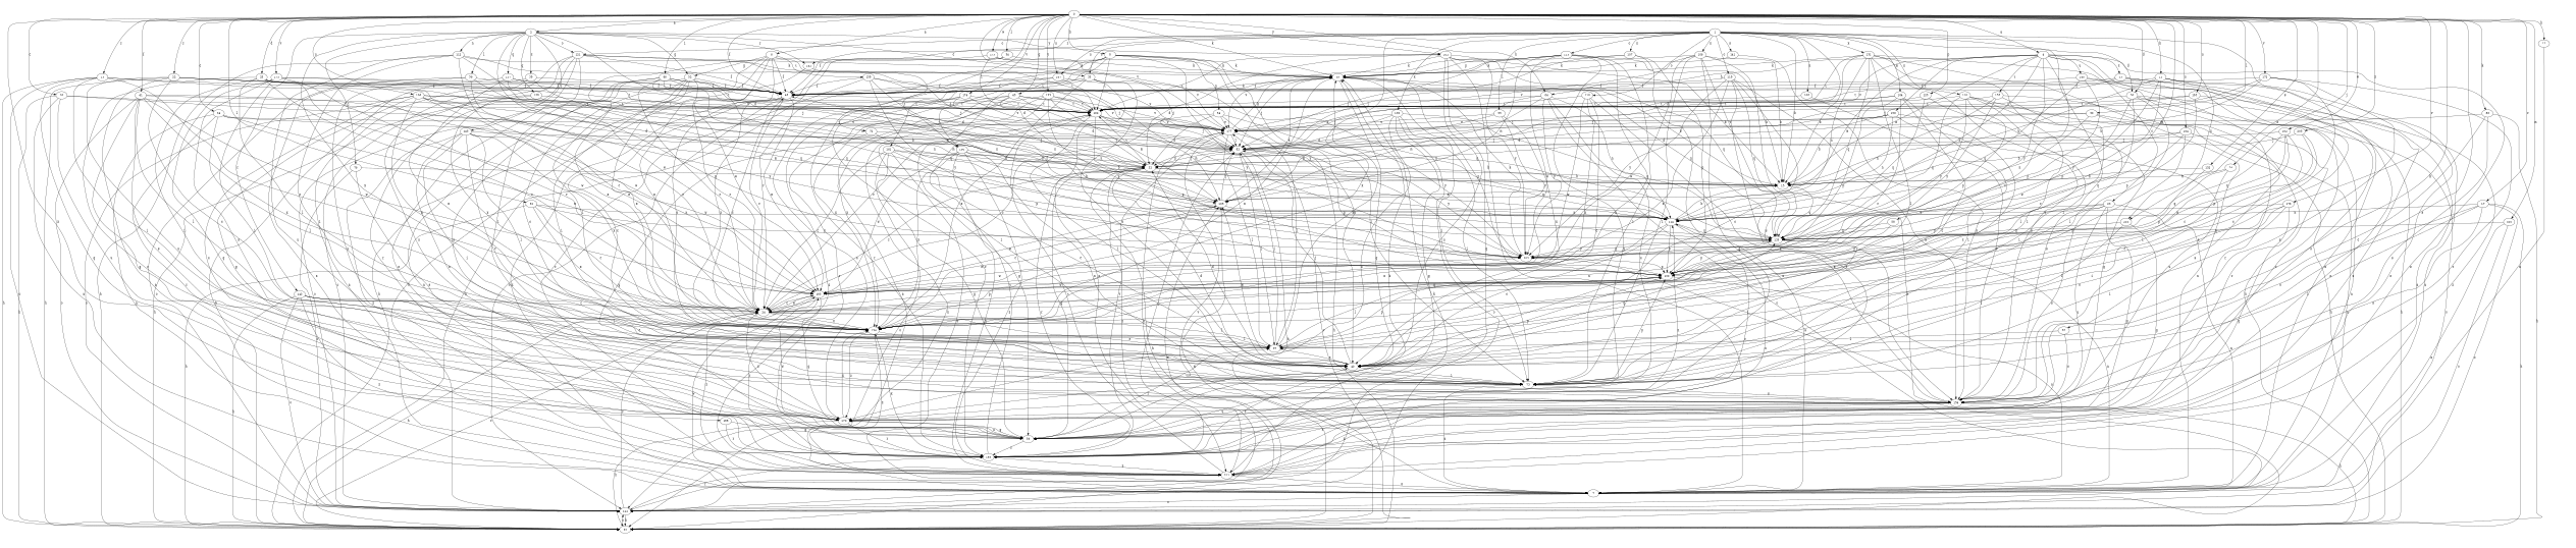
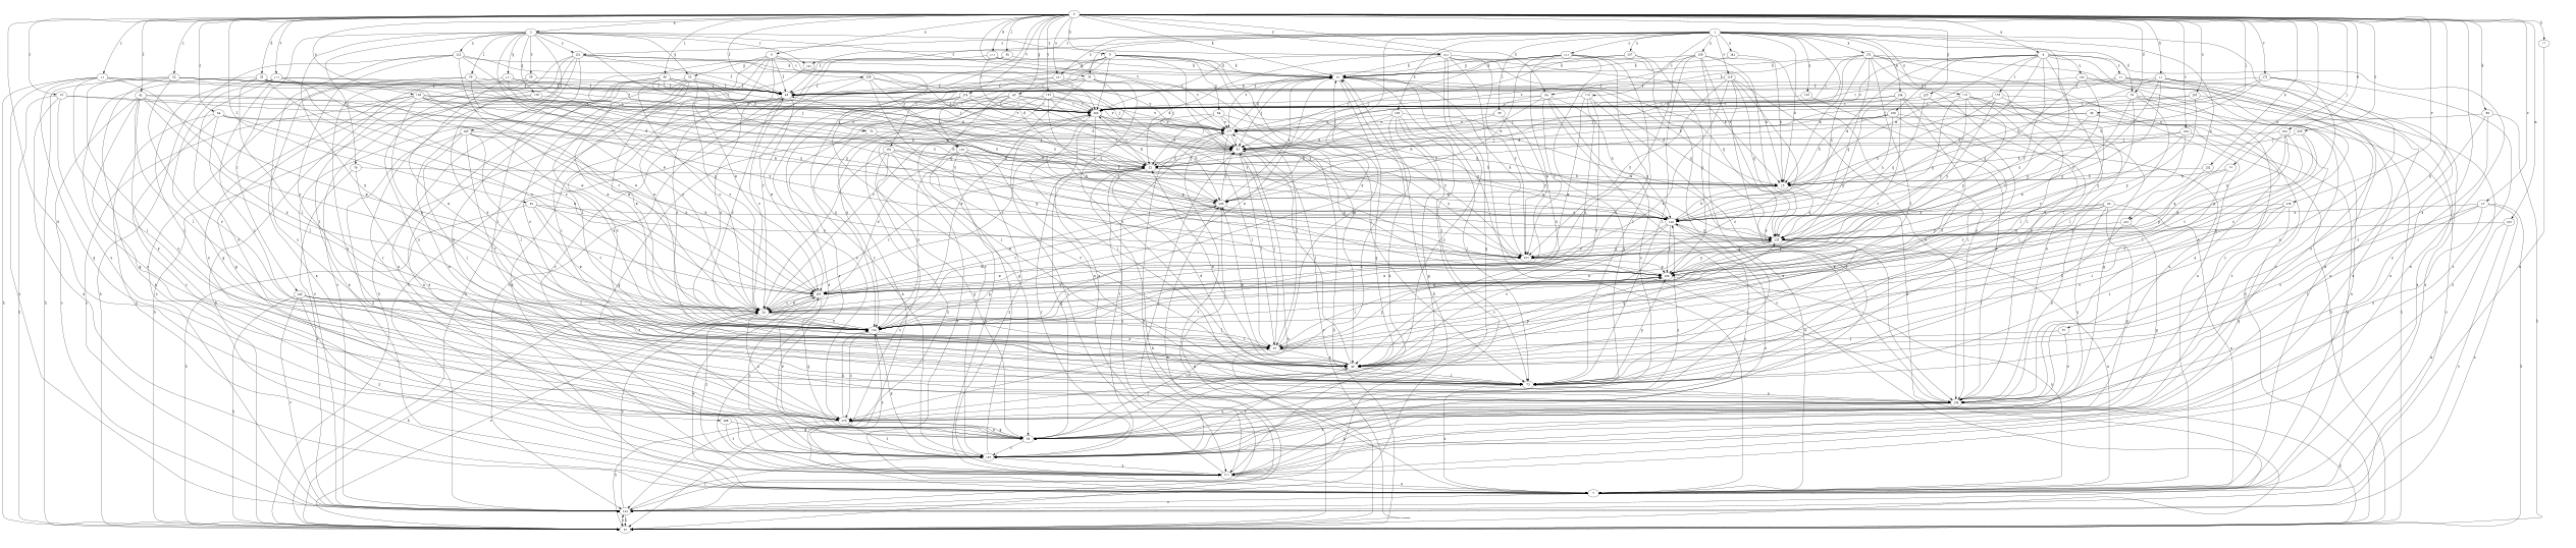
  strict digraph {
    fontname="Courier Prime"
    node [fontname="Courier Prime"]
    edge [fontname="Courier Prime"]
    0
    2
    4
    6
    8
    12
    13
    17
    19
    20
    22
    25
    30
    34
    41
    48
    49
-   58
    64
    66
    72
    74
    86
    87
    89
    90
    92
    94
    100
    129
    152
    154
    163
    164
    166
    167
    172
    174
    175
    176
    177
    179
    182
    188
    199
    202
    205
    210
    32
    35
    121
    142
    194
    38
    52
    76
    96
    112
    137
    138
    143
    145
    185
    15
    23
    24
    39
    105
    114
    146
    155
    156
    168
    203
    211
    40
    65
    122
    158
    160
    73
    54
    161
    162
    7
    130
    170
    139
    56
    97
    82
    1
    95
    104
    106
    107
    108
    110
    116
    118
    119
    141
    190
    191
    0 -> 2 [label=a]
    0 -> 4 [label=a]
    0 -> 6 [label=a]
    0 -> 8 [label=b]
    0 -> 12 [label=b]
    0 -> 13 [label=b]
    0 -> 17 [label=c]
    0 -> 19 [label=c]
    0 -> 20 [label=c]
    0 -> 22 [label=c]
    0 -> 25 [label=d]
    0 -> 30 [label=d]
    0 -> 34 [label=e]
    0 -> 41 [label=f]
    0 -> 48 [label=f]
    0 -> 49 [label=g]
-   0 -> 58 [label=h]
    0 -> 64 [label=h]
    0 -> 66 [label=i]
    0 -> 72 [label=i]
    0 -> 74 [label=j]
    0 -> 86 [label=k]
    0 -> 87 [label=k]
    0 -> 89 [label=k]
    0 -> 90 [label=l]
    0 -> 92 [label=l]
    0 -> 94 [label=l]
    0 -> 100 [label=m]
    0 -> 129 [label=p]
    0 -> 152 [label=s]
    0 -> 154 [label=s]
    0 -> 163 [label=u]
    0 -> 164 [label=u]
    0 -> 166 [label=u]
    0 -> 167 [label=u]
    0 -> 172 [label=v]
    0 -> 174 [label=v]
    0 -> 175 [label=v]
    0 -> 176 [label=v]
    0 -> 177 [label=v]
    0 -> 179 [label=w]
    0 -> 182 [label=w]
    0 -> 188 [label=x]
    0 -> 199 [label=y]
    0 -> 202 [label=y]
    0 -> 205 [label=z]
    0 -> 210 [label=z]
    2 -> 202 [label=y]
    2 -> 32 [label=d]
    2 -> 35 [label=e]
    2 -> 121 [label=o]
    2 -> 142 [label=r]
    2 -> 194 [label=x]
    2 -> 38 [label=e]
    2 -> 52 [label=g]
    2 -> 76 [label=j]
    2 -> 96 [label=l]
    2 -> 112 [label=n]
    2 -> 137 [label=q]
    2 -> 138 [label=q]
    2 -> 143 [label=r]
    2 -> 145 [label=r]
    2 -> 185 [label=w]
    4 -> 64 [label=h]
    4 -> 177 [label=v]
    4 -> 15 [label=w]
-   4 -> 23 [label=c]
    4 -> 24 [label=c]
    4 -> 39 [label=e]
    4 -> 105 [label=m]
    4 -> 114 [label=n]
    4 -> 146 [label=r]
    4 -> 155 [label=t]
    4 -> 156 [label=t]
    4 -> 168 [label=u]
    4 -> 203 [label=y]
    4 -> 211 [label=z]
    6 -> 48 [label=f]
    6 -> 52 [label=g]
    6 -> 185 [label=w]
    6 -> 40 [label=e]
    6 -> 65 [label=h]
    6 -> 122 [label=o]
    6 -> 158 [label=t]
    6 -> 160 [label=t]
    8 -> 89 [label=k]
    8 -> 24 [label=c]
    8 -> 146 [label=r]
    8 -> 203 [label=y]
    8 -> 40 [label=e]
    8 -> 160 [label=t]
    8 -> 73 [label=i]
    8 -> 54 [label=g]
    8 -> 161 [label=t]
    8 -> 162 [label=t]
    12 -> 7 [label=a]
    13 -> 48 [label=f]
    13 -> 15 [label=b]
    13 -> 203 [label=y]
    13 -> 211 [label=z]
    13 -> 7 [label=a]
    13 -> 130 [label=p]
    13 -> 170 [label=u]
    17 -> 154 [label=s]
    17 -> 114 [label=n]
    17 -> 40 [label=e]
    17 -> 65 [label=h]
    17 -> 122 [label=o]
    17 -> 73 [label=i]
    19 -> 48 [label=f]
    19 -> 24 [label=c]
    19 -> 65 [label=h]
    19 -> 122 [label=o]
    19 -> 73 [label=i]
    19 -> 139 [label=q]
    19 -> 56 [label=g]
    20 -> 32 [label=d]
    20 -> 65 [label=h]
    20 -> 162 [label=t]
    20 -> 7 [label=a]
    20 -> 170 [label=u]
    22 -> 48 [label=f]
    22 -> 185 [label=w]
    22 -> 40 [label=e]
    22 -> 65 [label=h]
    22 -> 162 [label=t]
    22 -> 7 [label=a]
    22 -> 170 [label=u]
    25 -> 48 [label=f]
    25 -> 185 [label=w]
    25 -> 24 [label=c]
    25 -> 105 [label=m]
    25 -> 114 [label=n]
    25 -> 146 [label=r]
    25 -> 73 [label=i]
    25 -> 97 [label=l]
    30 -> 185 [label=w]
    30 -> 24 [label=c]
    30 -> 65 [label=h]
    30 -> 162 [label=t]
    30 -> 7 [label=a]
    30 -> 97 [label=l]
    34 -> 177 [label=v]
    34 -> 185 [label=w]
    34 -> 105 [label=m]
    34 -> 146 [label=r]
    34 -> 7 [label=a]
    34 -> 97 [label=l]
    41 -> 154 [label=s]
    41 -> 194 [label=x]
    41 -> 185 [label=w]
    41 -> 105 [label=m]
    41 -> 122 [label=o]
    41 -> 162 [label=t]
    41 -> 56 [label=g]
    41 -> 97 [label=l]
    48 -> 89 [label=k]
    48 -> 194 [label=x]
    48 -> 185 [label=w]
    48 -> 24 [label=c]
    48 -> 211 [label=z]
    48 -> 40 [label=e]
    48 -> 162 [label=t]
    49 -> 177 [label=v]
    49 -> 32 [label=d]
    49 -> 194 [label=x]
    49 -> 114 [label=n]
    49 -> 146 [label=r]
    49 -> 162 [label=t]
    49 -> 7 [label=a]
-   58 -> 130 [label=p]
-   58 -> 139 [label=q]
    64 -> 105 [label=m]
    64 -> 114 [label=n]
    64 -> 203 [label=y]
    64 -> 122 [label=o]
    64 -> 162 [label=t]
    64 -> 170 [label=u]
    64 -> 82 [label=j]
    66 -> 48 [label=f]
    66 -> 154 [label=s]
    66 -> 32 [label=d]
    66 -> 24 [label=c]
    66 -> 114 [label=n]
    66 -> 122 [label=o]
    66 -> 162 [label=t]
    66 -> 82 [label=j]
    72 -> 130 [label=p]
    72 -> 56 [label=g]
    72 -> 82 [label=j]
    74 -> 15 [label=b]
    74 -> 73 [label=i]
    74 -> 139 [label=q]
    86 -> 154 [label=s]
    86 -> 177 [label=v]
    86 -> 40 [label=e]
    86 -> 65 [label=h]
    87 -> 154 [label=s]
    87 -> 97 [label=l]
    89 -> 48 [label=f]
    89 -> 194 [label=x]
    89 -> 15 [label=b]
    89 -> 73 [label=i]
    89 -> 130 [label=p]
    89 -> 139 [label=q]
    89 -> 56 [label=g]
    89 -> 82 [label=j]
    90 -> 154 [label=s]
    90 -> 177 [label=v]
    90 -> 32 [label=d]
    90 -> 114 [label=n]
    90 -> 122 [label=o]
    92 -> 194 [label=x]
    92 -> 24 [label=c]
    92 -> 114 [label=n]
    92 -> 203 [label=y]
    92 -> 65 [label=h]
    94 -> 89 [label=k]
    94 -> 65 [label=h]
    94 -> 122 [label=o]
    100 -> 122 [label=o]
    100 -> 7 [label=a]
    100 -> 139 [label=q]
    129 -> 162 [label=t]
    129 -> 139 [label=q]
    129 -> 56 [label=g]
    152 -> 15 [label=b]
    152 -> 130 [label=p]
    154 -> 146 [label=r]
    154 -> 211 [label=z]
    154 -> 65 [label=h]
    154 -> 170 [label=u]
    163 -> 211 [label=z]
    163 -> 162 [label=t]
    163 -> 130 [label=p]
    163 -> 82 [label=j]
    164 -> 194 [label=x]
    164 -> 15 [label=b]
    164 -> 7 [label=a]
    164 -> 139 [label=q]
    164 -> 82 [label=j]
    166 -> 194 [label=x]
    166 -> 185 [label=w]
    166 -> 15 [label=b]
    166 -> 203 [label=y]
    166 -> 122 [label=o]
    166 -> 162 [label=t]
    166 -> 170 [label=u]
    166 -> 56 [label=g]
    166 -> 82 [label=j]
    167 -> 48 [label=f]
    167 -> 146 [label=r]
    167 -> 203 [label=y]
    167 -> 139 [label=q]
    172 -> 48 [label=f]
    172 -> 154 [label=s]
    172 -> 15 [label=b]
    172 -> 146 [label=r]
    172 -> 40 [label=e]
    172 -> 82 [label=j]
    174 -> 177 [label=v]
    174 -> 114 [label=n]
    174 -> 211 [label=z]
    174 -> 162 [label=t]
    174 -> 170 [label=u]
    175 -> 48 [label=f]
    175 -> 154 [label=s]
    175 -> 177 [label=v]
    175 -> 24 [label=c]
    175 -> 73 [label=i]
    175 -> 56 [label=g]
    176 -> 114 [label=n]
    176 -> 40 [label=e]
    176 -> 73 [label=i]
    176 -> 56 [label=g]
    176 -> 97 [label=l]
    177 -> 89 [label=k]
    177 -> 65 [label=h]
    177 -> 122 [label=o]
    177 -> 97 [label=l]
    177 -> 82 [label=j]
    179 -> 89 [label=k]
    179 -> 177 [label=v]
    179 -> 32 [label=d]
    179 -> 194 [label=x]
    182 -> 185 [label=w]
    182 -> 24 [label=c]
    182 -> 139 [label=q]
    182 -> 97 [label=l]
    182 -> 82 [label=j]
    188 -> 146 [label=r]
    188 -> 56 [label=g]
    199 -> 177 [label=v]
    199 -> 194 [label=x]
    199 -> 105 [label=m]
    199 -> 203 [label=y]
    199 -> 65 [label=h]
    199 -> 73 [label=i]
    199 -> 162 [label=t]
    202 -> 89 [label=k]
    202 -> 32 [label=d]
    202 -> 15 [label=b]
    202 -> 203 [label=y]
    202 -> 162 [label=t]
    202 -> 7 [label=a]
    202 -> 170 [label=u]
    202 -> 139 [label=q]
    202 -> 56 [label=g]
    205 -> 40 [label=e]
    205 -> 130 [label=p]
    205 -> 82 [label=j]
    210 -> 73 [label=i]
    210 -> 139 [label=q]
    210 -> 56 [label=g]
    32 -> 15 [label=b]
    32 -> 24 [label=c]
    32 -> 114 [label=n]
    32 -> 146 [label=r]
    32 -> 211 [label=z]
    32 -> 65 [label=h]
    32 -> 162 [label=t]
    32 -> 56 [label=g]
    32 -> 82 [label=j]
    35 -> 48 [label=f]
    35 -> 194 [label=x]
    35 -> 24 [label=c]
    35 -> 211 [label=z]
    35 -> 40 [label=e]
    35 -> 82 [label=j]
    121 -> 48 [label=f]
    121 -> 89 [label=k]
    121 -> 146 [label=r]
    121 -> 211 [label=z]
    121 -> 122 [label=o]
    121 -> 73 [label=i]
    121 -> 170 [label=u]
    121 -> 82 [label=j]
    142 -> 194 [label=x]
    142 -> 162 [label=t]
    194 -> 48 [label=f]
    194 -> 105 [label=m]
    194 -> 211 [label=z]
    194 -> 170 [label=u]
    194 -> 139 [label=q]
    194 -> 97 [label=l]
    38 -> 48 [label=f]
    38 -> 65 [label=h]
    38 -> 7 [label=a]
    38 -> 139 [label=q]
    52 -> 48 [label=f]
    52 -> 194 [label=x]
    52 -> 24 [label=c]
    52 -> 203 [label=y]
    52 -> 40 [label=e]
    52 -> 73 [label=i]
    52 -> 7 [label=a]
    52 -> 97 [label=l]
    76 -> 154 [label=s]
    76 -> 15 [label=b]
    76 -> 122 [label=o]
    96 -> 48 [label=f]
    96 -> 24 [label=c]
    96 -> 211 [label=z]
    96 -> 130 [label=p]
    96 -> 170 [label=u]
    112 -> 89 [label=k]
    112 -> 24 [label=c]
    112 -> 105 [label=m]
    112 -> 65 [label=h]
    112 -> 73 [label=i]
    112 -> 162 [label=t]
    112 -> 170 [label=u]
    137 -> 48 [label=f]
    137 -> 194 [label=x]
    137 -> 122 [label=o]
    137 -> 162 [label=t]
    137 -> 82 [label=j]
    138 -> 194 [label=x]
    138 -> 65 [label=h]
    138 -> 162 [label=t]
    138 -> 82 [label=j]
    143 -> 24 [label=c]
    143 -> 211 [label=z]
    143 -> 40 [label=e]
    143 -> 65 [label=h]
    143 -> 122 [label=o]
    143 -> 97 [label=l]
    145 -> 154 [label=s]
    145 -> 194 [label=x]
    145 -> 185 [label=w]
    145 -> 211 [label=z]
    145 -> 40 [label=e]
    145 -> 73 [label=i]
    145 -> 97 [label=l]
    145 -> 82 [label=j]
    185 -> 24 [label=c]
    185 -> 146 [label=r]
    185 -> 211 [label=z]
    185 -> 56 [label=g]
    15 -> 105 [label=m]
    15 -> 139 [label=q]
    23 -> 154 [label=s]
    23 -> 194 [label=x]
    23 -> 114 [label=n]
    23 -> 203 [label=y]
    23 -> 7 [label=a]
    23 -> 170 [label=u]
    23 -> 56 [label=g]
    24 -> 194 [label=x]
    24 -> 185 [label=w]
    24 -> 40 [label=e]
    24 -> 65 [label=h]
    24 -> 130 [label=p]
    24 -> 170 [label=u]
    24 -> 97 [label=l]
    39 -> 48 [label=f]
    39 -> 154 [label=s]
    39 -> 211 [label=z]
    39 -> 162 [label=t]
    39 -> 7 [label=a]
    105 -> 89 [label=k]
    105 -> 185 [label=w]
    105 -> 24 [label=c]
    105 -> 114 [label=n]
    105 -> 82 [label=j]
    114 -> 48 [label=f]
    114 -> 194 [label=x]
    114 -> 15 [label=b]
    114 -> 146 [label=r]
    114 -> 40 [label=e]
    114 -> 130 [label=p]
    114 -> 139 [label=q]
    146 -> 177 [label=v]
    146 -> 194 [label=x]
    146 -> 211 [label=z]
    146 -> 40 [label=e]
    146 -> 162 [label=t]
    146 -> 82 [label=j]
    155 -> 114 [label=n]
    155 -> 146 [label=r]
    155 -> 203 [label=y]
    155 -> 162 [label=t]
    155 -> 97 [label=l]
    156 -> 177 [label=v]
    156 -> 32 [label=d]
    156 -> 15 [label=b]
    156 -> 114 [label=n]
    156 -> 40 [label=e]
    156 -> 170 [label=u]
    168 -> 48 [label=f]
    168 -> 146 [label=r]
    168 -> 211 [label=z]
    168 -> 130 [label=p]
    168 -> 139 [label=q]
    203 -> 89 [label=k]
    203 -> 154 [label=s]
    203 -> 185 [label=w]
    203 -> 130 [label=p]
    203 -> 139 [label=q]
    211 -> 89 [label=k]
    211 -> 114 [label=n]
    211 -> 162 [label=t]
    211 -> 7 [label=a]
    40 -> 32 [label=d]
    40 -> 105 [label=m]
    40 -> 73 [label=i]
    40 -> 130 [label=p]
    40 -> 139 [label=q]
    40 -> 82 [label=j]
    65 -> 177 [label=v]
    65 -> 24 [label=c]
    65 -> 105 [label=m]
    65 -> 122 [label=o]
    122 -> 89 [label=k]
    122 -> 24 [label=c]
    122 -> 105 [label=m]
    122 -> 146 [label=r]
    122 -> 65 [label=h]
    158 -> 48 [label=f]
    158 -> 177 [label=v]
    158 -> 114 [label=n]
    158 -> 146 [label=r]
    158 -> 139 [label=q]
    158 -> 82 [label=j]
    160 -> 154 [label=s]
    160 -> 32 [label=d]
    160 -> 194 [label=x]
    160 -> 185 [label=w]
    160 -> 15 [label=b]
    160 -> 211 [label=z]
    160 -> 7 [label=a]
    73 -> 154 [label=s]
    73 -> 32 [label=d]
    73 -> 7 [label=a]
    73 -> 130 [label=p]
    54 -> 177 [label=v]
    54 -> 32 [label=d]
    54 -> 24 [label=c]
    54 -> 203 [label=y]
    54 -> 97 [label=l]
    161 -> 32 [label=d]
    161 -> 15 [label=b]
    161 -> 24 [label=c]
    161 -> 40 [label=e]
    161 -> 122 [label=o]
    161 -> 7 [label=a]
    161 -> 56 [label=g]
    162 -> 177 [label=v]
    162 -> 105 [label=m]
    162 -> 73 [label=i]
    162 -> 130 [label=p]
    162 -> 56 [label=g]
    162 -> 82 [label=j]
    7 -> 177 [label=v]
    7 -> 185 [label=w]
    7 -> 122 [label=o]
    130 -> 185 [label=w]
    130 -> 7 [label=a]
    130 -> 97 [label=l]
    170 -> 194 [label=x]
    170 -> 146 [label=r]
    170 -> 65 [label=h]
    170 -> 56 [label=g]
    139 -> 203 [label=y]
    139 -> 73 [label=i]
    139 -> 7 [label=a]
    139 -> 130 [label=p]
    56 -> 185 [label=w]
    56 -> 114 [label=n]
    56 -> 146 [label=r]
    56 -> 170 [label=u]
    56 -> 97 [label=l]
    97 -> 89 [label=k]
    97 -> 40 [label=e]
    97 -> 130 [label=p]
    97 -> 82 [label=j]
    82 -> 32 [label=d]
    82 -> 203 [label=y]
    82 -> 65 [label=h]
    82 -> 130 [label=p]
    82 -> 97 [label=l]
    1 -> 30 [label=d]
    1 -> 48 [label=f]
    1 -> 167 [label=u]
    1 -> 210 [label=z]
    1 -> 32 [label=d]
    1 -> 35 [label=e]
    1 -> 121 [label=o]
    1 -> 142 [label=r]
    1 -> 194 [label=x]
    1 -> 15 [label=b]
    1 -> 73 [label=i]
    1 -> 7 [label=a]
    1 -> 95 [label=l]
    1 -> 104 [label=m]
    1 -> 106 [label=n]
    1 -> 107 [label=n]
    1 -> 108 [label=n]
    1 -> 110 [label=n]
    1 -> 116 [label=o]
    1 -> 118 [label=o]
    1 -> 119 [label=o]
    1 -> 141 [label=s]
    1 -> 190 [label=x]
    1 -> 191 [label=x]
    95 -> 177 [label=v]
    95 -> 194 [label=x]
    95 -> 105 [label=m]
    95 -> 203 [label=y]
    104 -> 24 [label=c]
    104 -> 40 [label=e]
    104 -> 73 [label=i]
    104 -> 162 [label=t]
    104 -> 130 [label=p]
    104 -> 82 [label=j]
    106 -> 89 [label=k]
    106 -> 154 [label=s]
    106 -> 177 [label=v]
    106 -> 185 [label=w]
    106 -> 15 [label=b]
    106 -> 65 [label=h]
    106 -> 73 [label=i]
    106 -> 56 [label=g]
    107 -> 89 [label=k]
    107 -> 7 [label=a]
    107 -> 130 [label=p]
    107 -> 82 [label=j]
    108 -> 154 [label=s]
    108 -> 162 [label=t]
    110 -> 154 [label=s]
    110 -> 203 [label=y]
    110 -> 65 [label=h]
    110 -> 73 [label=i]
    110 -> 162 [label=t]
    110 -> 130 [label=p]
    110 -> 139 [label=q]
    116 -> 154 [label=s]
    116 -> 194 [label=x]
    116 -> 185 [label=w]
    116 -> 40 [label=e]
    116 -> 162 [label=t]
    118 -> 48 [label=f]
    118 -> 154 [label=s]
    118 -> 194 [label=x]
    118 -> 146 [label=r]
    118 -> 203 [label=y]
    118 -> 40 [label=e]
    118 -> 139 [label=q]
    119 -> 89 [label=p]
    119 -> 177 [label=v]
    119 -> 185 [label=w]
    119 -> 15 [label=b]
    119 -> 105 [label=m]
    119 -> 40 [label=e]
    119 -> 73 [label=i]
    119 -> 56 [label=g]
    119 -> 82 [label=j]
    141 -> 89 [label=k]
    141 -> 154 [label=s]
    190 -> 177 [label=v]
    190 -> 32 [label=d]
    190 -> 122 [label=o]
    190 -> 73 [label=i]
    190 -> 170 [label=u]
    190 -> 139 [label=q]
    190 -> 56 [label=g]
    191 -> 89 [label=k]
    191 -> 154 [label=s]
    191 -> 15 [label=b]
    191 -> 114 [label=n]
    191 -> 65 [label=h]
    191 -> 73 [label=i]
    191 -> 162 [label=t]
    191 -> 7 [label=a]
    191 -> 139 [label=q]
    191 -> 97 [label=l]
  }
